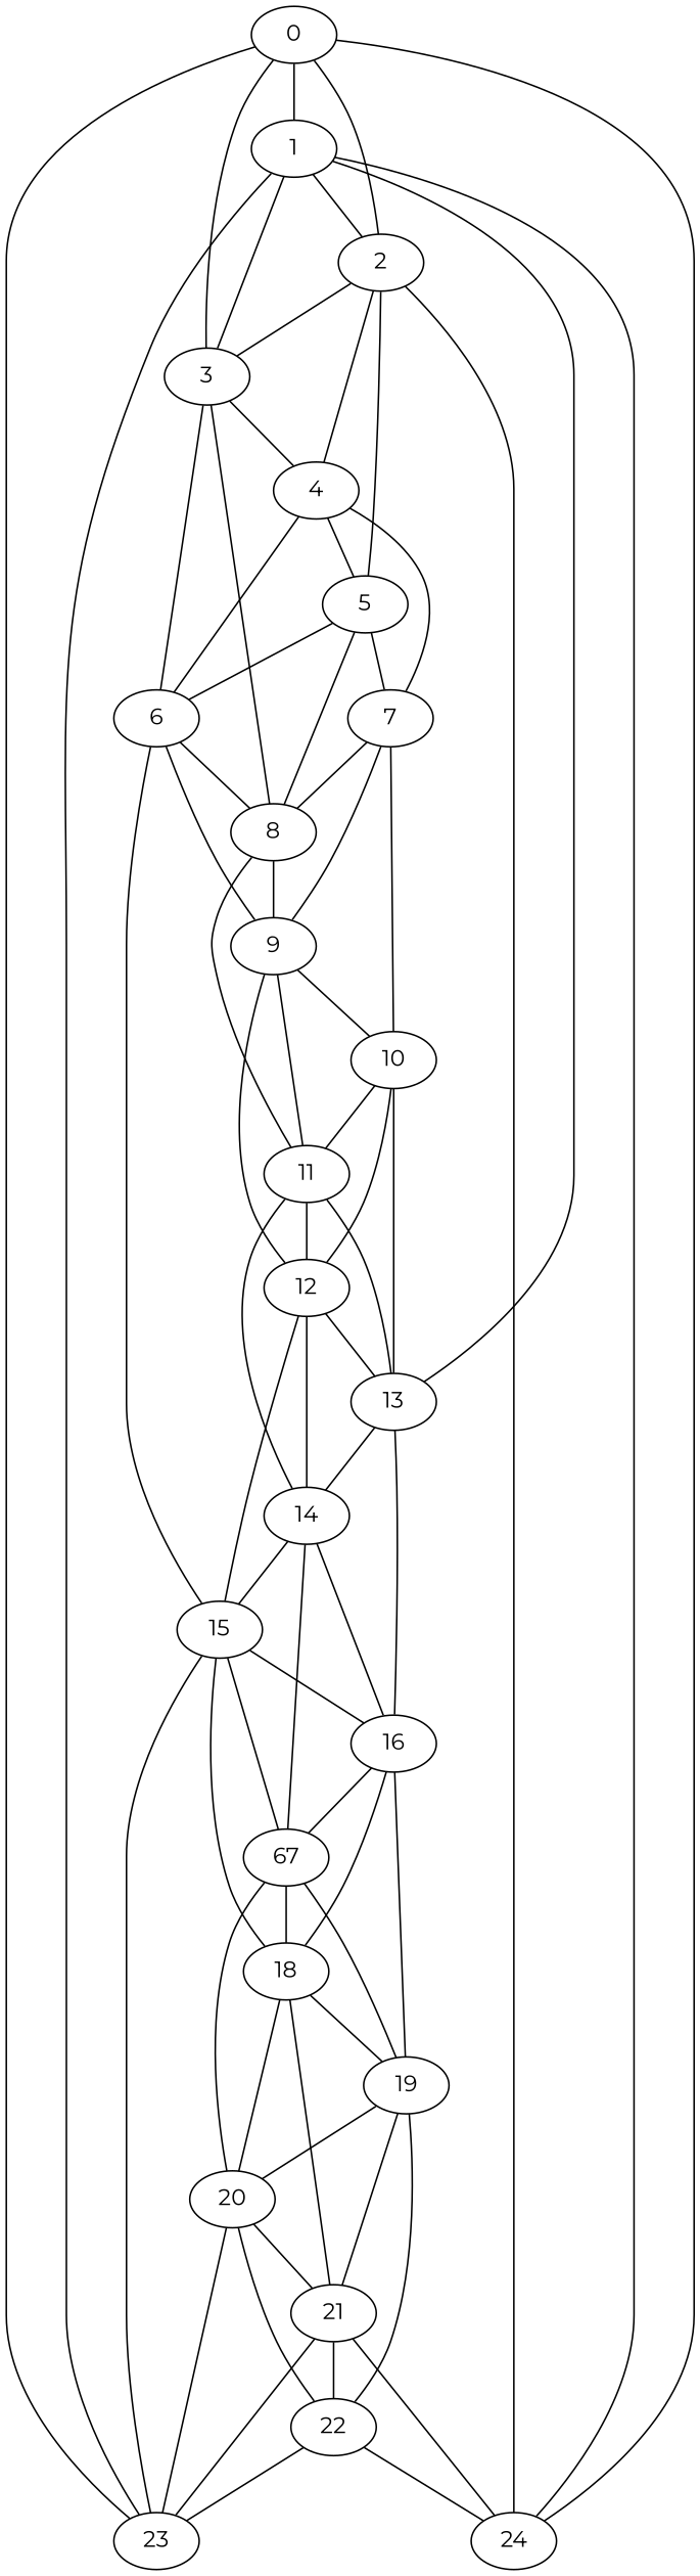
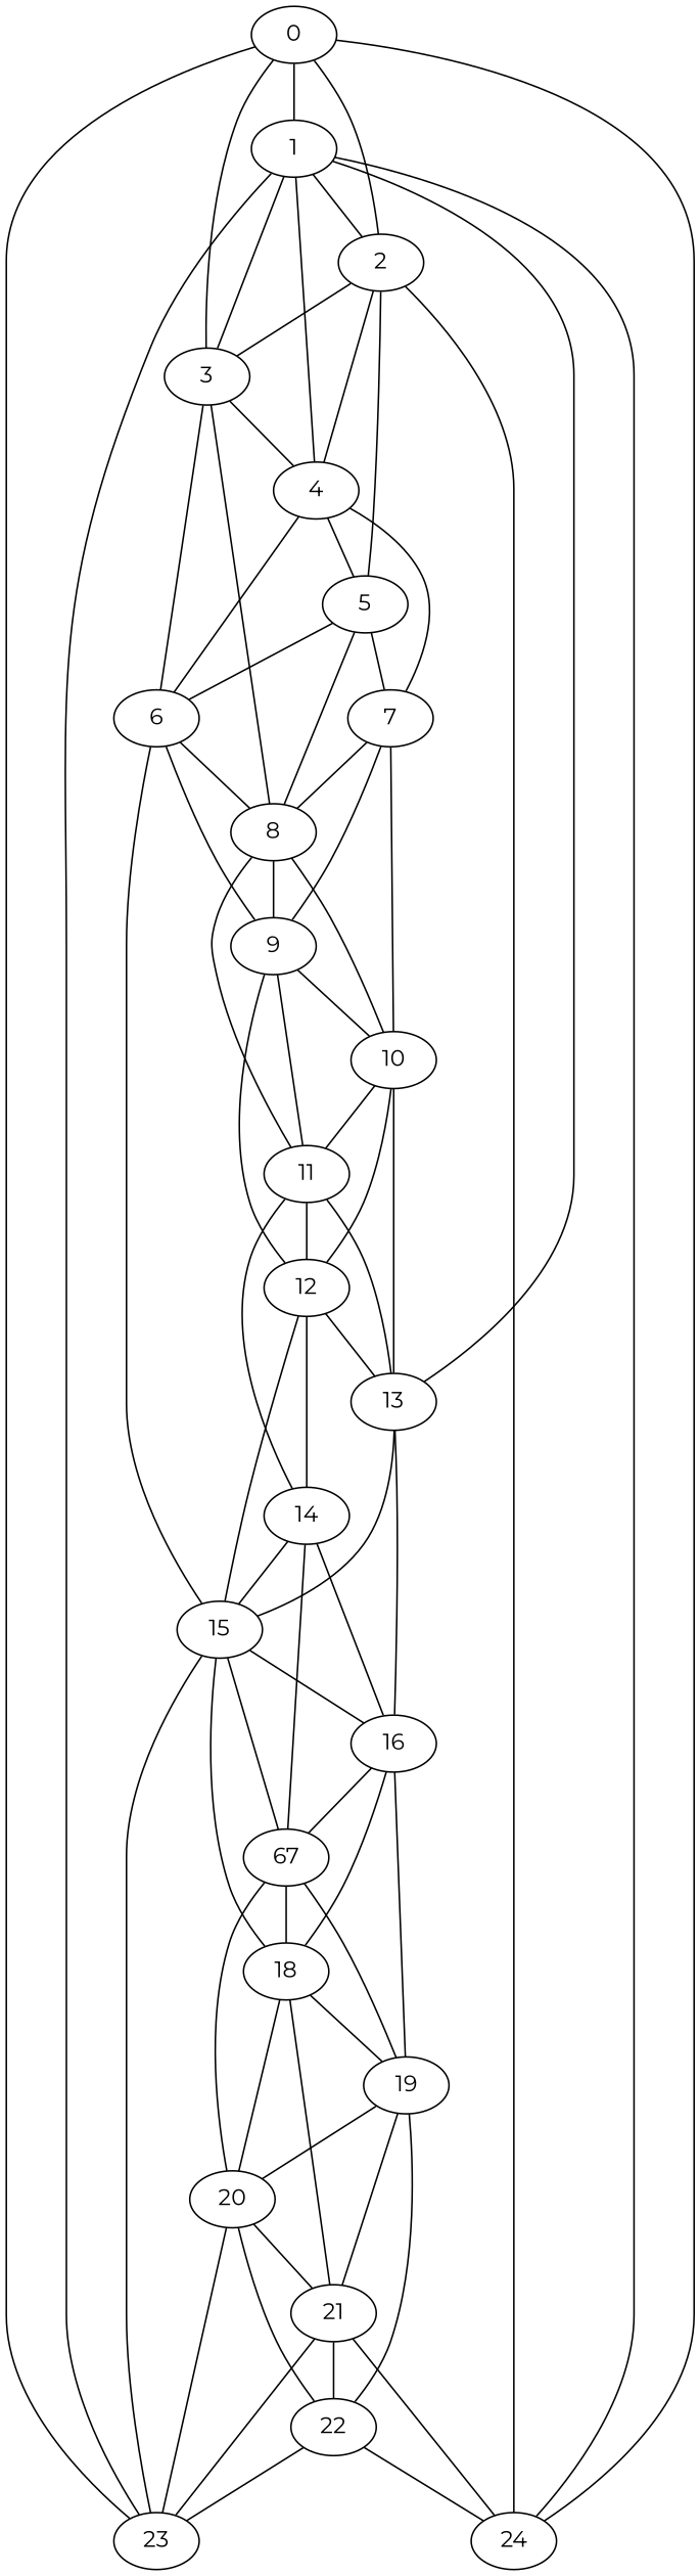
  strict graph {
    fontname=Montserrat
    node [fontname=Montserrat]
    edge [fontname=Montserrat is_available=True prob=1.0]
    0
    1
    2
    3
    23
    24
    4
    13
    5
    6
    8
    22
    7
    15
    16
    9
    10
    11
    12
    n20 [label=67]
    18
    14
    19
    20
    21
    0 -- 1
    0 -- 2 [prob=0.777367582628]
    0 -- 3
    0 -- 23 [prob=0.996129675064]
    0 -- 24
    1 -- 2 [prob=0.780795895862]
    1 -- 3 [prob=0.0671842477339]
    1 -- 23 [prob=0.156024203828]
    1 -- 24 [prob=0.362828746685]
+   1 -- 4 [prob=0.835726608402]
    1 -- 13 [prob=0.558115811517]
    2 -- 3
    2 -- 24 [prob=0.854499005709]
    2 -- 4 [prob=0.567880069767]
    2 -- 5 [prob=0.456162089882]
    3 -- 4 [prob=0.248708250785]
    3 -- 6 [prob=0.149430341338]
    3 -- 8 [prob=0.929306478804]
    4 -- 5 [prob=0.337345433992]
    4 -- 6 [prob=0.0217810303675]
    4 -- 7 [prob=0.4700216512]
-   13 -- 14 [prob=0.954893110461]
+   13 -- 15 [prob=0.954893110461]
    13 -- 16
    5 -- 6 [prob=0.228905708938]
    5 -- 8 [prob=0.267960392819]
    5 -- 7
    6 -- 8 [prob=0.618347575386]
    6 -- 15 [prob=0.643781216191]
    6 -- 9 [prob=0.959789320143]
    8 -- 9 [prob=0.878877901888]
+   8 -- 10 [prob=0.405644932438]
    8 -- 11 [prob=0.067986968268]
    22 -- 23 [prob=0.716777999891]
    22 -- 24
    7 -- 8 [prob=0.702369895904]
    7 -- 9 [prob=0.76316993214]
    7 -- 10 [prob=0.652384890029]
    15 -- 23
    15 -- 16 [prob=0.703030208577]
    15 -- n20 [prob=0.0573790406378]
    15 -- 18 [prob=0.0145014113332]
    16 -- n20
    16 -- 18 [prob=0.46469745869]
    16 -- 19 [prob=0.878138708011]
    9 -- 10 [prob=0.651729808509]
    9 -- 11
    9 -- 12
    10 -- 13 [prob=0.685072635251]
    10 -- 11 [prob=0.175427727065]
    10 -- 12 [prob=0.891696570298]
    11 -- 13
    11 -- 12 [prob=0.132765590124]
    11 -- 14 [prob=0.66918165182]
    12 -- 13
    12 -- 15
    12 -- 14 [prob=0.852765147593]
    n20 -- 18 [prob=0.602549571172]
    n20 -- 19 [prob=0.0143058036749]
    n20 -- 20 [prob=0.439106325673]
    18 -- 19 [prob=0.262848521995]
    18 -- 20 [prob=0.283721731145]
    18 -- 21
    14 -- 15
    14 -- 16 [prob=0.0306910395877]
    14 -- n20 [prob=0.931092695359]
    19 -- 22
    19 -- 20 [prob=0.760511541261]
    19 -- 21 [prob=0.546663503707]
    20 -- 23 [prob=0.104106176097]
    20 -- 22 [prob=0.279220831739]
    20 -- 21 [prob=0.163442686107]
    21 -- 23 [prob=0.937282358335]
    21 -- 24
    21 -- 22 [prob=0.610805432225]
  }
